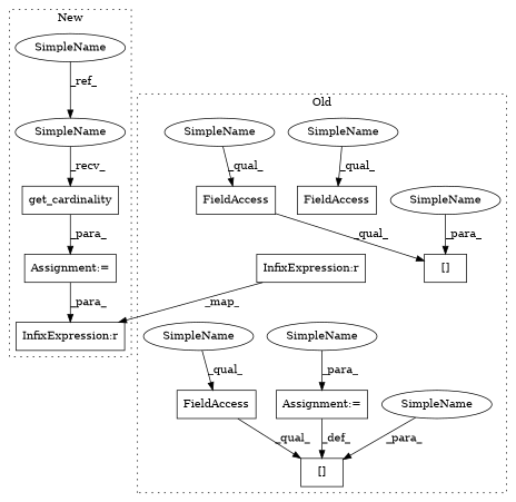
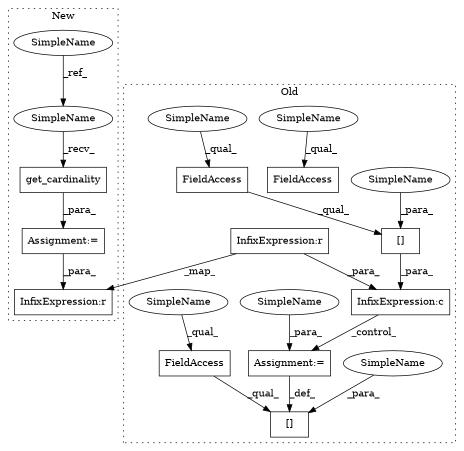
  digraph {
    node [a=42 l=4 s=3505 shape=box]
    n1 [a=2 l="19,1" label="[]" s="3505,3532"]
    n2 [a=22 l=18 label=FieldAccess]
+   n3 [a=27 label="InfixExpression:c" s=3533]
    n4 [a=27 label="InfixExpression:r" s=3566]
    n5 [a=22 l=18 label=FieldAccess s=3716]
    n6 [a=2 l="19,1" label="[]" s="3716,3743"]
    n7 [a=22 l=18 label=FieldAccess s=3538]
    n8 [a=7 l=1 label="Assignment:=" s=3744]
    n9 [l=8 label=SimpleName s=3524 shape=ellipse]
    n10 [l=8 label=SimpleName s=3735 shape=ellipse]
    n11 [l=11 label=SimpleName s=3745 shape=ellipse]
    n12 [label=SimpleName s=3716 shape=ellipse]
    n13 [label=SimpleName s=3538 shape=ellipse]
    n14 [label=SimpleName shape=ellipse]
    n15 [a=32 l=17 label=get_cardinality s=3765]
    n16 [a=7 l=1 label="Assignment:=" s=3759]
    n17 [a=27 label="InfixExpression:r" s=4047]
    n18 [label=SimpleName s=3276 shape=ellipse]
    n19 [label=SimpleName s=3760 shape=ellipse]
    subgraph cluster_1 {
      label=Old
      style=dotted
      n1
      n2
+     n3
      n4
      n5
      n6
      n7
      n8
      n9
      n10
      n11
      n12
      n13
      n14
    }
    subgraph cluster_2 {
      label=New
      style=dotted
      n15
      n16
      n17
      n18
      n19
    }
+   n1 -> n3 [label=_para_]
    n2 -> n1 [label=_qual_]
+   n3 -> n8 [label=_control_]
+   n4 -> n3 [label=_para_]
    n4 -> n17 [label=_map_]
    n5 -> n6 [label=_qual_]
    n8 -> n6 [label=_def_]
    n9 -> n1 [label=_para_]
    n10 -> n6 [label=_para_]
    n11 -> n8 [label=_para_]
    n12 -> n5 [label=_qual_]
    n13 -> n7 [label=_qual_]
    n14 -> n2 [label=_qual_]
    n15 -> n16 [label=_para_]
    n16 -> n17 [label=_para_]
    n18 -> n19 [label=_ref_]
    n19 -> n15 [label=_recv_]
  }
